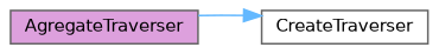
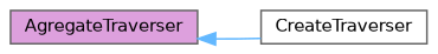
  digraph {
    rankdir=LR
    node [color=grey40 fontname=Helvetica fontsize=10 shape=box style=filled]
    n1 [fillcolor=plum height=0.2 label=AgregateTraverser width=0.4]
    n2 [fillcolor=white height=0.2 label=CreateTraverser width=0.4]
-   n2 -> n1 [color=steelblue1 dir=back fontname=Helvetica fontsize=10 labelfontname=Helvetica labelfontsize=10 style=solid]
+   n1 -> n2 [color=steelblue1 dir=back fontname=Helvetica fontsize=10 labelfontname=Helvetica labelfontsize=10 style=solid]
  }
